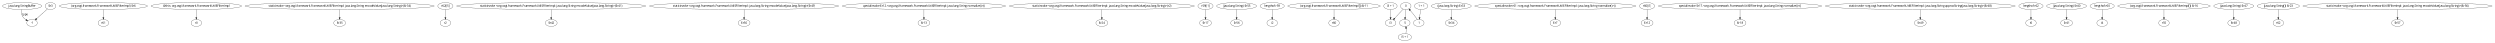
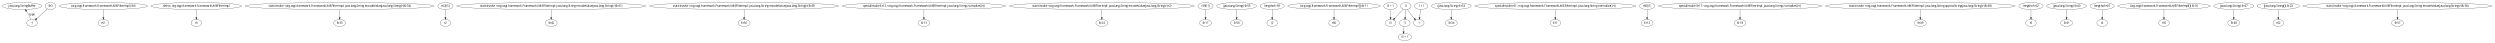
  digraph {
    fontname="Open Sans"
    node [fontname="Open Sans"]
    edge [fontname="Open Sans"]
    n1 [label="java.lang.StringBuffer"]
    n2 [label=r1]
    n3 [label="$r3"]
    n4 [label="(org.osgi.framework.FrameworkUtil$FilterImpl) $r6"]
    n5 [label=r61]
    n6 [label="@this: org.osgi.framework.FrameworkUtil$FilterImpl"]
    n7 [label=r0]
    n8 [label="staticinvoke <org.osgi.framework.FrameworkUtil$FilterImpl: java.lang.String encodeValue(java.lang.String)>($r34)"]
    n9 [label="$r35"]
    n10 [label="r62[i5]"]
    n11 [label=r2]
    n12 [label="staticinvoke <org.osgi.framework.FrameworkUtil$FilterImpl: java.lang.String encodeValue(java.lang.String)>($r41)"]
    n13 [label="$r42"]
    n14 [label="staticinvoke <org.osgi.framework.FrameworkUtil$FilterImpl: java.lang.String encodeValue(java.lang.String)>($r49)"]
    n15 [label="$r50"]
    n16 [label="specialinvoke $r12.<org.osgi.framework.FrameworkUtil$FilterImpl: java.lang.String normalize()>()"]
    n17 [label="$r13"]
    n18 [label="staticinvoke <org.osgi.framework.FrameworkUtil$FilterImpl: java.lang.String encodeValue(java.lang.String)>(r2)"]
    n19 [label="$r24"]
    n20 [label="r59[i1]"]
    n21 [label="$r17"]
    n22 [label="(java.lang.String) $r55"]
    n23 [label="$r56"]
    n24 [label="lengthof r59"]
    n25 [label=i2]
    n26 [label="(org.osgi.framework.FrameworkUtil$FilterImpl[]) $r11"]
    n27 [label=r60]
    n28 [label=0]
    n29 [label=i5]
    n30 [label=i1]
    n31 [label=i3]
    n32 [label="(java.lang.String) $r33"]
    n33 [label="$r34"]
    n34 [label="specialinvoke r61.<org.osgi.framework.FrameworkUtil$FilterImpl: java.lang.String normalize()>()"]
    n35 [label="$r7"]
    n36 [label="r60[i3]"]
    n37 [label="$r12"]
    n38 [label="specialinvoke $r17.<org.osgi.framework.FrameworkUtil$FilterImpl: java.lang.String normalize()>()"]
    n39 [label="$r18"]
    n40 [label="staticinvoke <org.osgi.framework.FrameworkUtil$FilterImpl: java.lang.String approxString(java.lang.String)>($r48)"]
    n41 [label="$r49"]
    n42 [label="lengthof r62"]
    n43 [label=i6]
    n44 [label="(java.lang.String) $r40"]
    n45 [label="$r41"]
    n46 [label="lengthof r60"]
    n47 [label=i4]
    n48 [label="(org.osgi.framework.FrameworkUtil$FilterImpl[]) $r16"]
    n49 [label=r55]
    n50 [label="i1 + 1"]
    n51 [label="(java.lang.String) $r47"]
    n52 [label="$r48"]
    n53 [label="(java.lang.String[]) $r23"]
    n54 [label=r62]
    n55 [label="i5 + 1"]
    n56 [label="i3 + 1"]
    n57 [label="staticinvoke <org.osgi.framework.FrameworkUtil$FilterImpl: java.lang.String encodeValue(java.lang.String)>($r56)"]
    n58 [label="$r57"]
-   n1 -> n2 [label=type]
+   n2 -> n1 [label=type]
    n3 -> n2
    n4 -> n5
    n6 -> n7
    n8 -> n9
    n10 -> n11
    n12 -> n13
    n14 -> n15
    n16 -> n17
    n18 -> n19
    n20 -> n21
    n22 -> n23
    n24 -> n25
    n26 -> n27
    n28 -> n29
-   n30 -> n28
+   n28 -> n30
    n28 -> n31
    n32 -> n33
    n34 -> n35
    n36 -> n37
    n38 -> n39
    n40 -> n41
    n42 -> n43
    n44 -> n45
    n46 -> n47
    n48 -> n49
    n50 -> n30
    n51 -> n52
    n53 -> n54
-   n55 -> n29
+   n29 -> n55
    n56 -> n31
    n57 -> n58
  }
